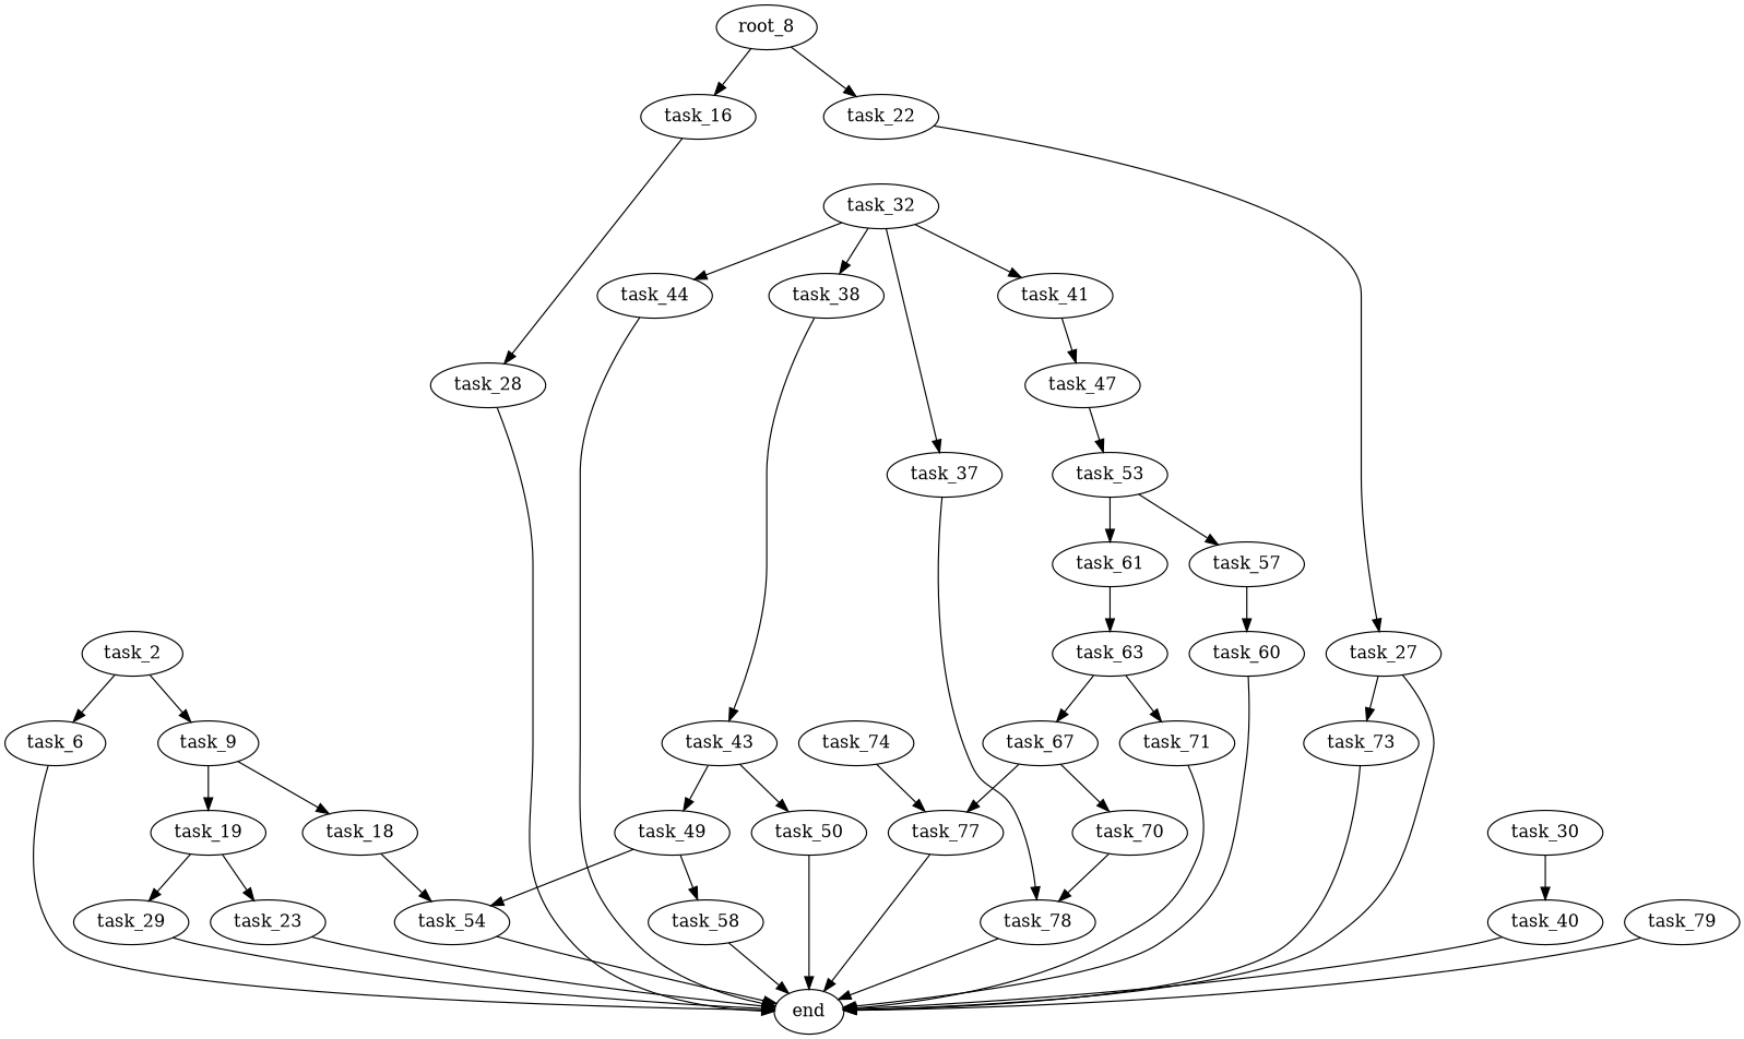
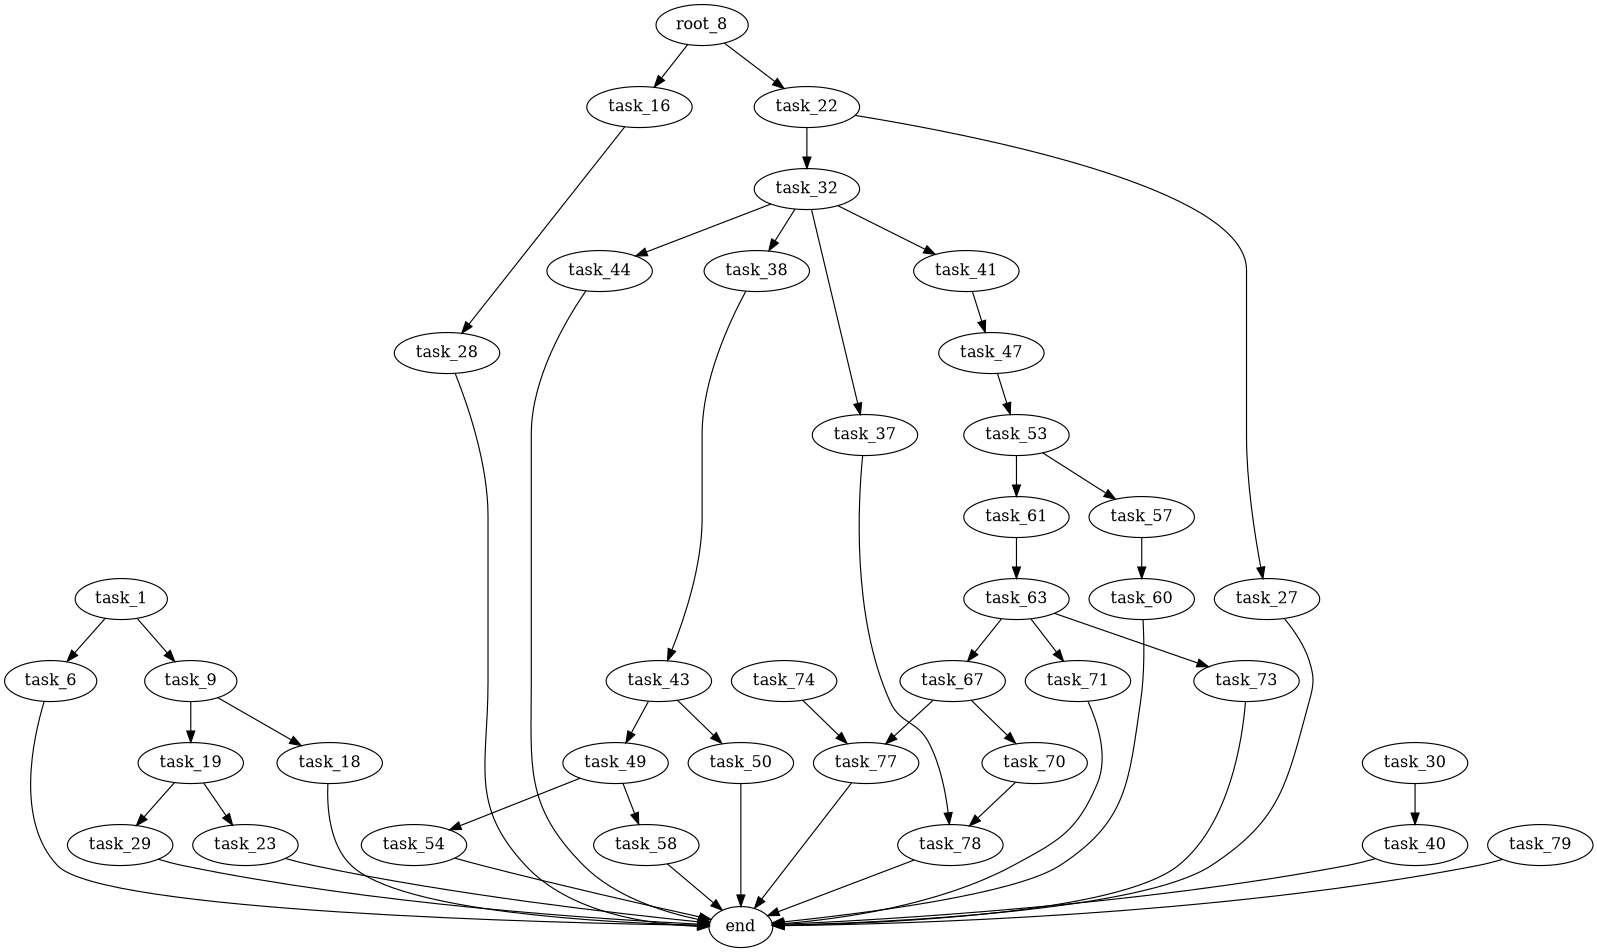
  digraph {
-   task_1 [label=task_2]
+   task_1
    task_6
    task_9
    end
    task_18
    task_19
    n7 [label=root_8]
    task_16
    task_22
    task_23
    task_29
    task_28
    task_27
    task_32
    task_30
    task_40
    task_37
    task_38
    task_41
    task_44
    task_78
    task_43
    task_47
    task_49
    task_50
    task_53
    task_54
    task_58
    task_57
    task_61
    task_60
    task_63
    task_67
    task_71
    task_73
    task_70
    task_77
    task_74
    task_79
    task_1 -> task_6
    task_1 -> task_9
    task_6 -> end
    task_9 -> task_18
    task_9 -> task_19
-   task_18 -> task_54
+   task_18 -> end
    task_19 -> task_23
    task_19 -> task_29
    n7 -> task_16
    n7 -> task_22
    task_16 -> task_28
    task_22 -> task_27
+   task_22 -> task_32
    task_23 -> end
    task_29 -> end
    task_28 -> end
    task_27 -> end
    task_32 -> task_37
    task_32 -> task_38
    task_32 -> task_41
    task_32 -> task_44
    task_30 -> task_40
    task_40 -> end
    task_37 -> task_78
    task_38 -> task_43
    task_41 -> task_47
    task_44 -> end
    task_78 -> end
    task_43 -> task_49
    task_43 -> task_50
    task_47 -> task_53
    task_49 -> task_54
    task_49 -> task_58
    task_50 -> end
    task_53 -> task_57
    task_53 -> task_61
    task_54 -> end
    task_58 -> end
    task_57 -> task_60
    task_61 -> task_63
    task_60 -> end
    task_63 -> task_67
    task_63 -> task_71
-   task_27 -> task_73
+   task_63 -> task_73
    task_67 -> task_70
    task_67 -> task_77
    task_71 -> end
    task_73 -> end
    task_70 -> task_78
    task_77 -> end
    task_74 -> task_77
    task_79 -> end
  }
